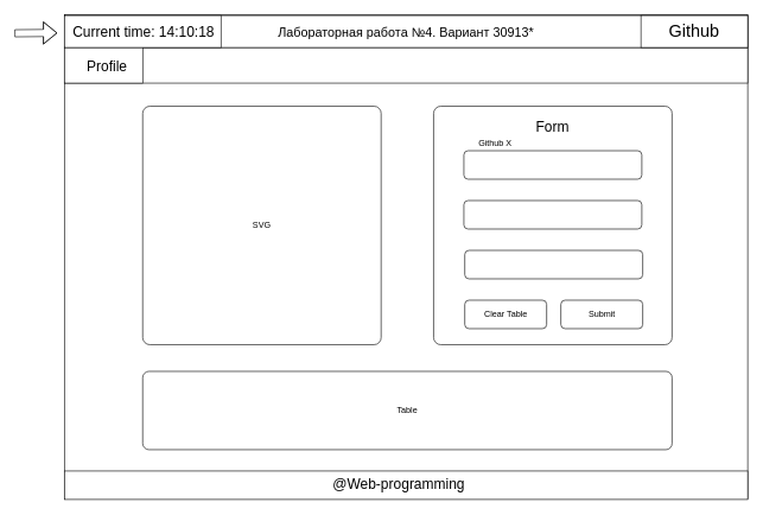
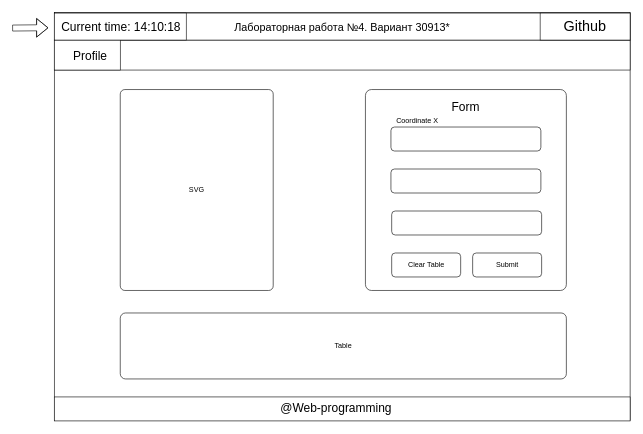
  <mxCell id="0" />
  <mxCell id="1" parent="0" />
  <mxCell id="2" value="" style="rounded=0;whiteSpace=wrap;html=1;fontSize=8;" parent="1" vertex="1"><mxGeometry x="90" y="20" width="960" height="680" as="geometry" /></mxCell>
  <mxCell id="3" value="" style="rounded=0;whiteSpace=wrap;html=1;fontSize=8;" parent="1" vertex="1"><mxGeometry x="90" y="66" width="960" height="50" as="geometry" /></mxCell>
  <mxCell id="4" value="&lt;font style=&quot;font-size: 18px&quot;&gt;Лабораторная работа №4. Вариант 30913*&lt;/font&gt;" style="rounded=0;whiteSpace=wrap;html=1;fontSize=20;align=center;" parent="1" vertex="1"><mxGeometry x="90" y="21" width="960" height="45" as="geometry" /></mxCell>
  <mxCell id="5" value="" style="rounded=0;whiteSpace=wrap;html=1;fontSize=8;" parent="1" vertex="1"><mxGeometry x="90" y="661" width="960" height="40" as="geometry" /></mxCell>
  <mxCell id="6" value="&lt;font style=&quot;font-size: 24px&quot;&gt;Github&lt;/font&gt;" style="rounded=0;whiteSpace=wrap;html=1;fontSize=8;" parent="1" vertex="1"><mxGeometry x="900" y="21" width="150" height="45" as="geometry" /></mxCell>
  <mxCell id="7" value="&lt;font style=&quot;font-size: 20px&quot;&gt;@Web-programming&lt;/font&gt;" style="rounded=0;whiteSpace=wrap;html=1;fontSize=30;opacity=0;spacing=2;verticalAlign=middle;" parent="1" vertex="1"><mxGeometry x="380" y="651" width="360" height="50" as="geometry" /></mxCell>
  <mxCell id="8" value="&lt;br&gt;" style="whiteSpace=wrap;html=1;aspect=fixed;rounded=1;arcSize=3;" parent="1" vertex="1"><mxGeometry x="608.75" y="148.5" width="335" height="335" as="geometry" /></mxCell>
  <mxCell id="9" value="&lt;span style=&quot;font-size: 20px&quot;&gt;Profile&lt;/span&gt;" style="rounded=0;whiteSpace=wrap;html=1;fontSize=24;align=center;spacingTop=0;spacingLeft=10;" parent="1" vertex="1"><mxGeometry x="90" y="66" width="110" height="50" as="geometry" /></mxCell>
- <mxCell id="10" value="SVG" style="whiteSpace=wrap;html=1;aspect=fixed;rounded=1;arcSize=3;" parent="1" vertex="1"><mxGeometry x="200" y="148.5" width="335" height="335" as="geometry" /></mxCell>
+ <mxCell id="10" value="SVG" style="whiteSpace=wrap;html=1;aspect=fixed;rounded=1;arcSize=3;" parent="1" vertex="1"><mxGeometry x="200" y="148.5" width="255" height="335" as="geometry" /></mxCell>
  <mxCell id="11" value="" style="rounded=1;whiteSpace=wrap;html=1;" parent="1" vertex="1"><mxGeometry x="651.25" y="211" width="250" height="40" as="geometry" /></mxCell>
  <mxCell id="12" value="" style="rounded=1;whiteSpace=wrap;html=1;" parent="1" vertex="1"><mxGeometry x="652.5" y="351" width="250" height="40" as="geometry" /></mxCell>
  <mxCell id="13" value="" style="rounded=1;whiteSpace=wrap;html=1;" parent="1" vertex="1"><mxGeometry x="651.25" y="281" width="250" height="40" as="geometry" /></mxCell>
  <mxCell id="14" value="Table" style="rounded=1;whiteSpace=wrap;html=1;arcSize=8;" parent="1" vertex="1"><mxGeometry x="200" y="521" width="743.75" height="110" as="geometry" /></mxCell>
  <mxCell id="15" value="Clear Table" style="rounded=1;whiteSpace=wrap;html=1;" parent="1" vertex="1"><mxGeometry x="652.5" y="421" width="115" height="40" as="geometry" /></mxCell>
  <mxCell id="16" value="Submit" style="rounded=1;whiteSpace=wrap;html=1;" parent="1" vertex="1"><mxGeometry x="787.5" y="421" width="115" height="40" as="geometry" /></mxCell>
  <mxCell id="17" value="&lt;font style=&quot;font-size: 20px&quot;&gt;Form&lt;/font&gt;" style="text;html=1;strokeColor=none;fillColor=none;align=center;verticalAlign=middle;whiteSpace=wrap;rounded=0;" parent="1" vertex="1"><mxGeometry x="746.25" y="161" width="60" height="30" as="geometry" /></mxCell>
- <mxCell id="18" value="&lt;font style=&quot;font-size: 12px&quot;&gt;Github X&lt;/font&gt;" style="text;html=1;strokeColor=none;fillColor=none;align=center;verticalAlign=middle;whiteSpace=wrap;rounded=0;fontSize=20;" parent="1" vertex="1"><mxGeometry x="651.25" y="181" width="88.75" height="30" as="geometry" /></mxCell>
+ <mxCell id="18" value="&lt;font style=&quot;font-size: 12px&quot;&gt;Coordinate X&lt;/font&gt;" style="text;html=1;strokeColor=none;fillColor=none;align=center;verticalAlign=middle;whiteSpace=wrap;rounded=0;fontSize=20;" parent="1" vertex="1"><mxGeometry x="651.25" y="181" width="88.75" height="30" as="geometry" /></mxCell>
  <mxCell id="19" value="" style="shape=flexArrow;endArrow=classic;html=1;rounded=0;fontSize=12;" parent="1" edge="1"><mxGeometry width="50" height="50" relative="1" as="geometry"><mxPoint x="20" y="46" as="sourcePoint" /><mxPoint x="80" y="45.58" as="targetPoint" /><Array as="points"><mxPoint x="60" y="45.58" /></Array></mxGeometry></mxCell>
  <mxCell id="20" value="&lt;font style=&quot;font-size: 20px&quot;&gt;Current time: 14:10:18&lt;/font&gt;" style="rounded=0;whiteSpace=wrap;html=1;fontSize=24;align=left;spacingTop=0;spacingLeft=10;" vertex="1" parent="1"><mxGeometry x="90" y="21" width="220" height="45" as="geometry" /></mxCell>
